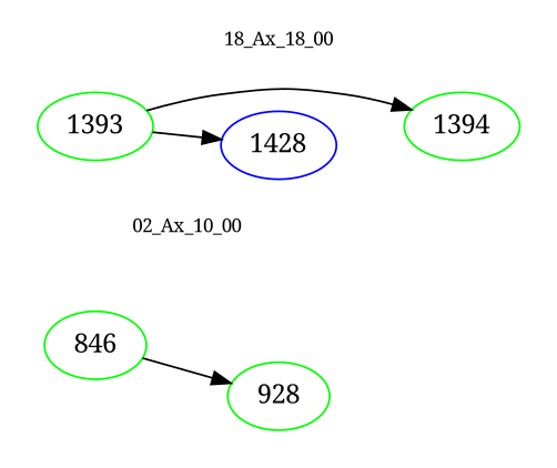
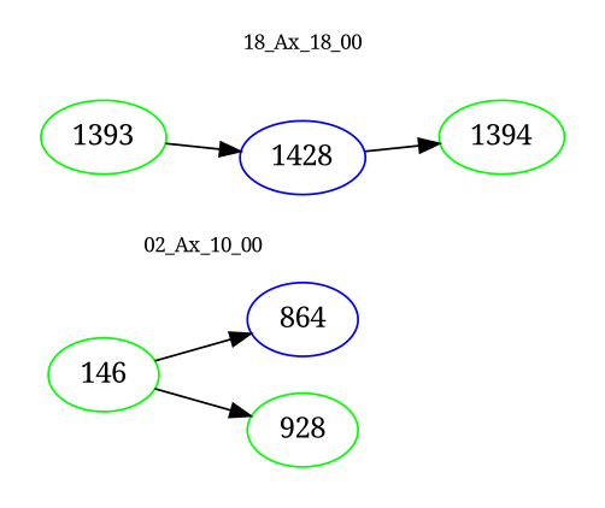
  digraph {
    fontname="Noto Serif"
    rankdir=LR
    node [color=green fontname="Noto Serif"]
    edge [color=black fontname="Noto Serif"]
-   n1 [label=846]
+   n1 [label=146]
    n2 [label=928]
+   n3 [color=blue label=864]
    n4 [label=1393]
    n5 [color=blue label=1428]
    n6 [label=1394]
    subgraph cluster_1 {
      color=white
      fontsize=10
      label="02_Ax_10_00"
      n1
      n2
+     n3
    }
    subgraph cluster_2 {
      color=white
      fontsize=10
      label="18_Ax_18_00"
      n4
      n5
      n6
    }
    n1 -> n2
+   n1 -> n3
    n4 -> n5
-   n4 -> n6
+   n5 -> n6
  }
